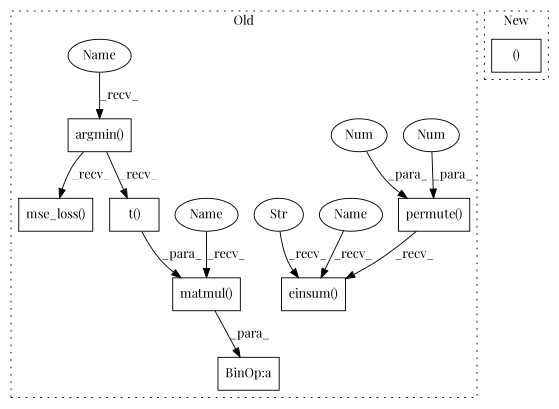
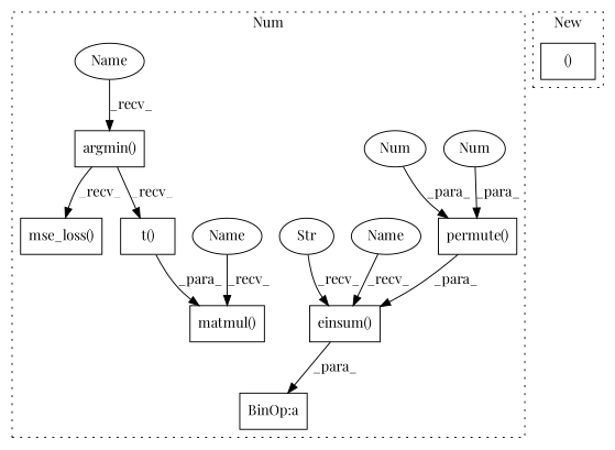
  digraph {
    fontname="Playfair Display"
    node [a=75 fontname="Playfair Display" l=5 shape=box]
    edge [fontname="Playfair Display"]
    n1 [l="11,1" label="mse_loss()" s="5218,5244"]
    n2 [a=82 l=111 label="BinOp:a" s=3729]
    n3 [l="13,1" label="matmul()" s="4494,4533"]
    n4 [l="30,1" label="permute()" s="3897,3930"]
    n5 [l="13,1" label="einsum()" s="3858,3931"]
    n6 [a=66 l=11 label=Str s=3871 shape=ellipse]
    n7 [a=76 l=1 label=Num s=3927 shape=ellipse]
    n8 [a=76 l=1 label=Num s=3929 shape=ellipse]
    n9 [l="13,8" label="argmin()" s="3976,3990"]
    n10 [l=13 label="t()" s=4507]
    n11 [a=87 label=Name s=4494 shape=ellipse]
    n12 [a=87 label=Name s=3858 shape=ellipse]
    n13 [a=87 label=Name s=3976 shape=ellipse]
    n14 [a=54 l=18 label="()" s=8314]
    subgraph cluster_1 {
-     label=Old
+     label=Num
      style=dotted
      n1
      n2
      n3
      n4
      n5
      n6
      n7
      n8
      n9
      n10
      n11
      n12
      n13
    }
    subgraph cluster_2 {
      label=New
      style=dotted
      n14
    }
-   n4 -> n5 [label=_recv_]
-   n3 -> n2 [label=_para_]
+   n4 -> n5 [label=_para_]
+   n5 -> n2 [label=_para_]
    n6 -> n5 [label=_recv_]
    n7 -> n4 [label=_para_]
    n8 -> n4 [label=_para_]
    n9 -> n1 [label=_recv_]
    n9 -> n10 [label=_recv_]
    n10 -> n3 [label=_para_]
    n11 -> n3 [label=_recv_]
    n12 -> n5 [label=_recv_]
    n13 -> n9 [label=_recv_]
  }
